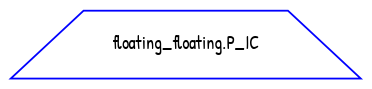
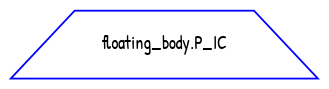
  digraph {
    rankdir=TB
    fontname="Patrick Hand"
-   n1 [color=blue fillcolor=white fontname="Patrick Hand" fontsize=10 height=0.2 label="floating_floating.P_IC" shape=trapezium style=filled width=0.4]
+   n1 [color=blue fillcolor=white fontname="Patrick Hand" fontsize=10 height=0.2 label="floating_body.P_IC" shape=trapezium style=filled width=0.4]
  }
